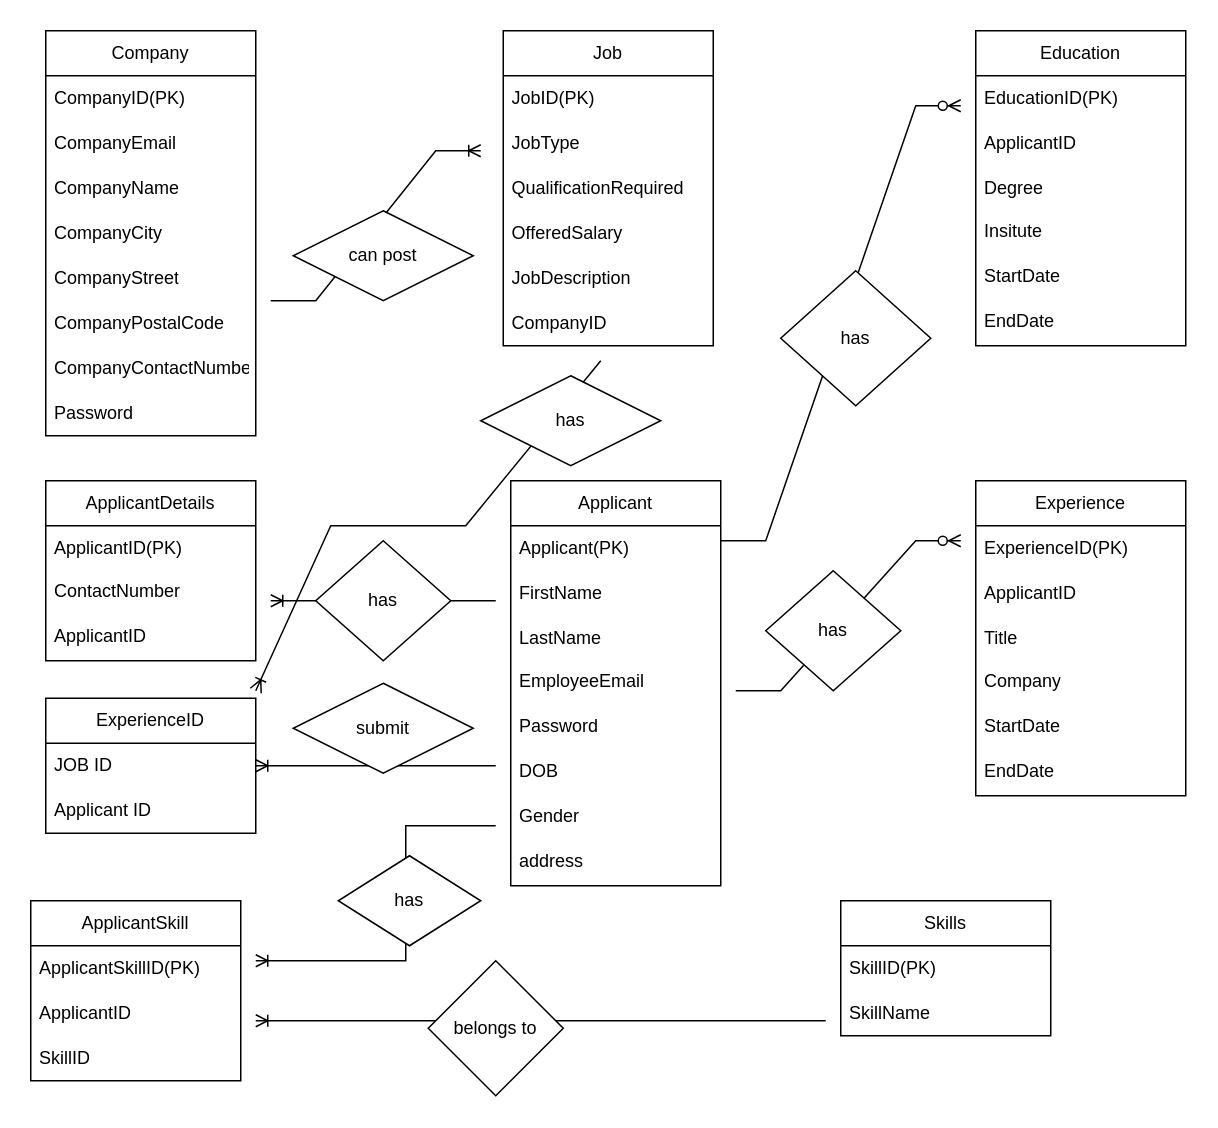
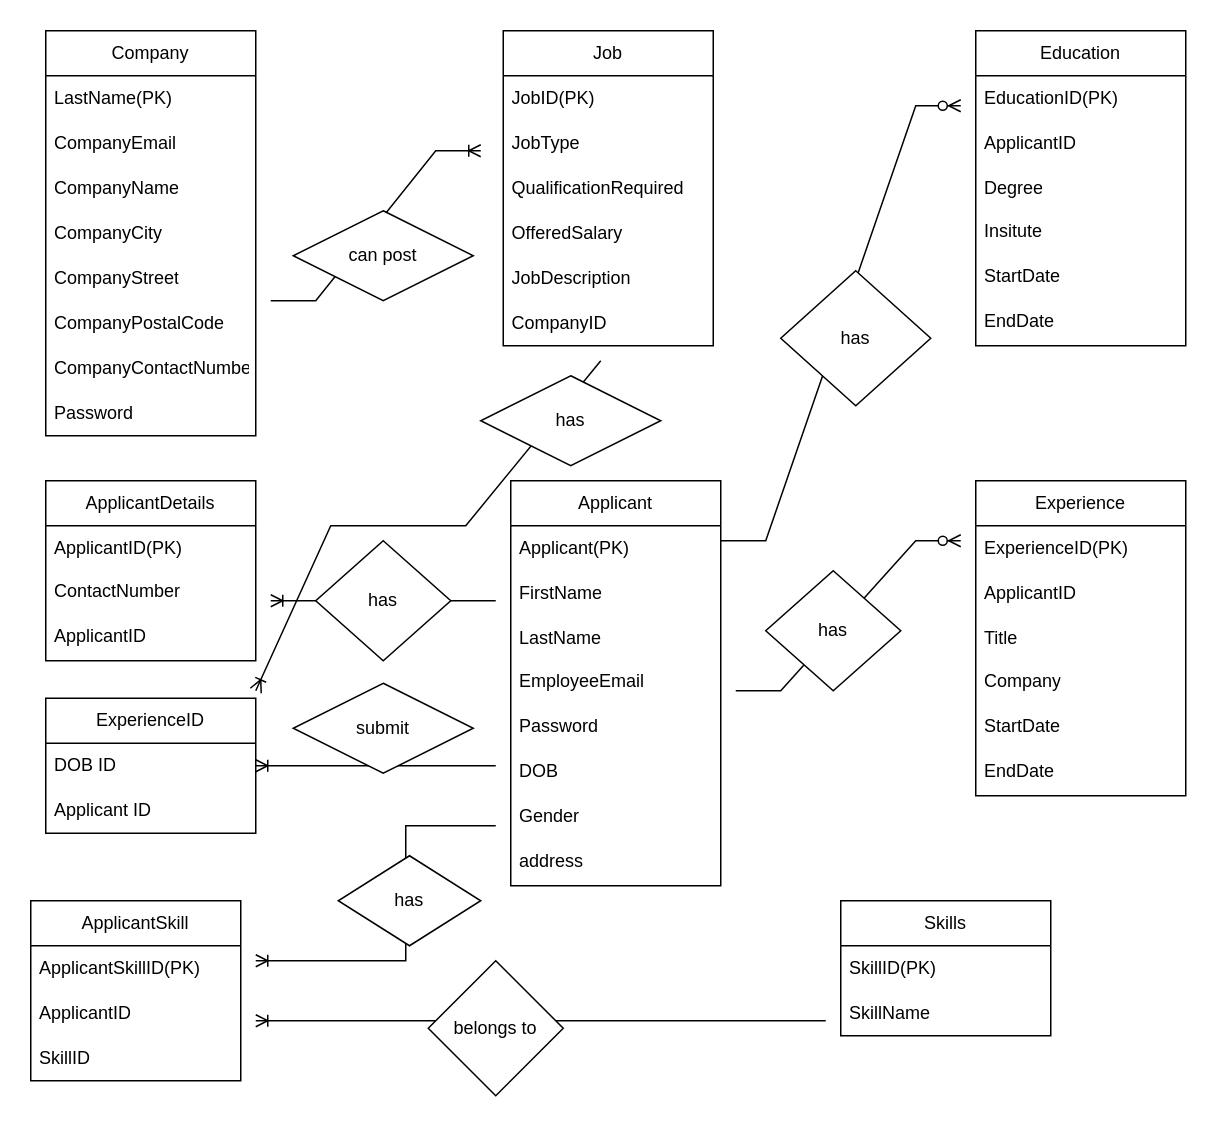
  <mxCell id="0" />
  <mxCell id="1" parent="0" />
  <mxCell id="2" value="Company" style="swimlane;fontStyle=0;childLayout=stackLayout;horizontal=1;startSize=30;horizontalStack=0;resizeParent=1;resizeParentMax=0;resizeLast=0;collapsible=1;marginBottom=0;whiteSpace=wrap;html=1;" parent="1" vertex="1"><mxGeometry x="30" y="20" width="140" height="270" as="geometry" /></mxCell>
- <mxCell id="3" value="CompanyID(PK)" style="text;strokeColor=none;fillColor=none;align=left;verticalAlign=middle;spacingLeft=4;spacingRight=4;overflow=hidden;points=[[0,0.5],[1,0.5]];portConstraint=eastwest;rotatable=0;whiteSpace=wrap;html=1;" parent="2" vertex="1"><mxGeometry y="30" width="140" height="30" as="geometry" /></mxCell>
+ <mxCell id="3" value="LastName(PK)" style="text;strokeColor=none;fillColor=none;align=left;verticalAlign=middle;spacingLeft=4;spacingRight=4;overflow=hidden;points=[[0,0.5],[1,0.5]];portConstraint=eastwest;rotatable=0;whiteSpace=wrap;html=1;" parent="2" vertex="1"><mxGeometry y="30" width="140" height="30" as="geometry" /></mxCell>
  <mxCell id="4" value="CompanyEmail" style="text;strokeColor=none;fillColor=none;align=left;verticalAlign=middle;spacingLeft=4;spacingRight=4;overflow=hidden;points=[[0,0.5],[1,0.5]];portConstraint=eastwest;rotatable=0;whiteSpace=wrap;html=1;" parent="2" vertex="1"><mxGeometry y="60" width="140" height="30" as="geometry" /></mxCell>
  <mxCell id="5" value="CompanyName" style="text;strokeColor=none;fillColor=none;align=left;verticalAlign=middle;spacingLeft=4;spacingRight=4;overflow=hidden;points=[[0,0.5],[1,0.5]];portConstraint=eastwest;rotatable=0;whiteSpace=wrap;html=1;" parent="2" vertex="1"><mxGeometry y="90" width="140" height="30" as="geometry" /></mxCell>
  <mxCell id="6" value="CompanyCity" style="text;strokeColor=none;fillColor=none;align=left;verticalAlign=middle;spacingLeft=4;spacingRight=4;overflow=hidden;points=[[0,0.5],[1,0.5]];portConstraint=eastwest;rotatable=0;whiteSpace=wrap;html=1;" parent="2" vertex="1"><mxGeometry y="120" width="140" height="30" as="geometry" /></mxCell>
  <mxCell id="7" value="CompanyStreet" style="text;strokeColor=none;fillColor=none;align=left;verticalAlign=middle;spacingLeft=4;spacingRight=4;overflow=hidden;points=[[0,0.5],[1,0.5]];portConstraint=eastwest;rotatable=0;whiteSpace=wrap;html=1;" parent="2" vertex="1"><mxGeometry y="150" width="140" height="30" as="geometry" /></mxCell>
  <mxCell id="8" value="CompanyPostalCode" style="text;strokeColor=none;fillColor=none;align=left;verticalAlign=middle;spacingLeft=4;spacingRight=4;overflow=hidden;points=[[0,0.5],[1,0.5]];portConstraint=eastwest;rotatable=0;whiteSpace=wrap;html=1;" parent="2" vertex="1"><mxGeometry y="180" width="140" height="30" as="geometry" /></mxCell>
  <mxCell id="9" value="CompanyContactNumber" style="text;strokeColor=none;fillColor=none;align=left;verticalAlign=middle;spacingLeft=4;spacingRight=4;overflow=hidden;points=[[0,0.5],[1,0.5]];portConstraint=eastwest;rotatable=0;whiteSpace=wrap;html=1;" parent="2" vertex="1"><mxGeometry y="210" width="140" height="30" as="geometry" /></mxCell>
  <mxCell id="10" value="Password" style="text;strokeColor=none;fillColor=none;align=left;verticalAlign=middle;spacingLeft=4;spacingRight=4;overflow=hidden;points=[[0,0.5],[1,0.5]];portConstraint=eastwest;rotatable=0;whiteSpace=wrap;html=1;" parent="2" vertex="1"><mxGeometry y="240" width="140" height="30" as="geometry" /></mxCell>
  <mxCell id="11" value="Job" style="swimlane;fontStyle=0;childLayout=stackLayout;horizontal=1;startSize=30;horizontalStack=0;resizeParent=1;resizeParentMax=0;resizeLast=0;collapsible=1;marginBottom=0;whiteSpace=wrap;html=1;" parent="1" vertex="1"><mxGeometry x="335" y="20" width="140" height="210" as="geometry" /></mxCell>
  <mxCell id="12" value="JobID(PK)" style="text;strokeColor=none;fillColor=none;align=left;verticalAlign=middle;spacingLeft=4;spacingRight=4;overflow=hidden;points=[[0,0.5],[1,0.5]];portConstraint=eastwest;rotatable=0;whiteSpace=wrap;html=1;" parent="11" vertex="1"><mxGeometry y="30" width="140" height="30" as="geometry" /></mxCell>
  <mxCell id="13" value="JobType" style="text;strokeColor=none;fillColor=none;align=left;verticalAlign=middle;spacingLeft=4;spacingRight=4;overflow=hidden;points=[[0,0.5],[1,0.5]];portConstraint=eastwest;rotatable=0;whiteSpace=wrap;html=1;" parent="11" vertex="1"><mxGeometry y="60" width="140" height="30" as="geometry" /></mxCell>
  <mxCell id="14" value="QualificationRequired" style="text;strokeColor=none;fillColor=none;align=left;verticalAlign=middle;spacingLeft=4;spacingRight=4;overflow=hidden;points=[[0,0.5],[1,0.5]];portConstraint=eastwest;rotatable=0;whiteSpace=wrap;html=1;" parent="11" vertex="1"><mxGeometry y="90" width="140" height="30" as="geometry" /></mxCell>
  <mxCell id="15" value="OfferedSalary" style="text;strokeColor=none;fillColor=none;align=left;verticalAlign=middle;spacingLeft=4;spacingRight=4;overflow=hidden;points=[[0,0.5],[1,0.5]];portConstraint=eastwest;rotatable=0;whiteSpace=wrap;html=1;" parent="11" vertex="1"><mxGeometry y="120" width="140" height="30" as="geometry" /></mxCell>
  <mxCell id="16" value="JobDescription" style="text;strokeColor=none;fillColor=none;align=left;verticalAlign=middle;spacingLeft=4;spacingRight=4;overflow=hidden;points=[[0,0.5],[1,0.5]];portConstraint=eastwest;rotatable=0;whiteSpace=wrap;html=1;" parent="11" vertex="1"><mxGeometry y="150" width="140" height="30" as="geometry" /></mxCell>
  <mxCell id="17" value="CompanyID" style="text;strokeColor=none;fillColor=none;align=left;verticalAlign=middle;spacingLeft=4;spacingRight=4;overflow=hidden;points=[[0,0.5],[1,0.5]];portConstraint=eastwest;rotatable=0;whiteSpace=wrap;html=1;" parent="11" vertex="1"><mxGeometry y="180" width="140" height="30" as="geometry" /></mxCell>
  <mxCell id="18" value="Applicant" style="swimlane;fontStyle=0;childLayout=stackLayout;horizontal=1;startSize=30;horizontalStack=0;resizeParent=1;resizeParentMax=0;resizeLast=0;collapsible=1;marginBottom=0;whiteSpace=wrap;html=1;" parent="1" vertex="1"><mxGeometry x="340" y="320" width="140" height="270" as="geometry"><mxRectangle x="660" y="20" width="90" height="30" as="alternateBounds" /></mxGeometry></mxCell>
  <mxCell id="19" value="Applicant(PK)" style="text;strokeColor=none;fillColor=none;align=left;verticalAlign=middle;spacingLeft=4;spacingRight=4;overflow=hidden;points=[[0,0.5],[1,0.5]];portConstraint=eastwest;rotatable=0;whiteSpace=wrap;html=1;" parent="18" vertex="1"><mxGeometry y="30" width="140" height="30" as="geometry" /></mxCell>
  <mxCell id="20" value="FirstName" style="text;strokeColor=none;fillColor=none;align=left;verticalAlign=middle;spacingLeft=4;spacingRight=4;overflow=hidden;points=[[0,0.5],[1,0.5]];portConstraint=eastwest;rotatable=0;whiteSpace=wrap;html=1;" parent="18" vertex="1"><mxGeometry y="60" width="140" height="30" as="geometry" /></mxCell>
  <mxCell id="21" value="LastName" style="text;strokeColor=none;fillColor=none;align=left;verticalAlign=middle;spacingLeft=4;spacingRight=4;overflow=hidden;points=[[0,0.5],[1,0.5]];portConstraint=eastwest;rotatable=0;whiteSpace=wrap;html=1;" parent="18" vertex="1"><mxGeometry y="90" width="140" height="30" as="geometry" /></mxCell>
  <mxCell id="22" value="EmployeeEmail" style="text;strokeColor=none;fillColor=none;spacingLeft=4;spacingRight=4;overflow=hidden;rotatable=0;points=[[0,0.5],[1,0.5]];portConstraint=eastwest;fontSize=12;whiteSpace=wrap;html=1;" parent="18" vertex="1"><mxGeometry y="120" width="140" height="30" as="geometry" /></mxCell>
  <mxCell id="23" value="Password" style="text;strokeColor=none;fillColor=none;spacingLeft=4;spacingRight=4;overflow=hidden;rotatable=0;points=[[0,0.5],[1,0.5]];portConstraint=eastwest;fontSize=12;whiteSpace=wrap;html=1;" parent="18" vertex="1"><mxGeometry y="150" width="140" height="30" as="geometry" /></mxCell>
  <mxCell id="24" value="DOB" style="text;strokeColor=none;fillColor=none;spacingLeft=4;spacingRight=4;overflow=hidden;rotatable=0;points=[[0,0.5],[1,0.5]];portConstraint=eastwest;fontSize=12;whiteSpace=wrap;html=1;" parent="18" vertex="1"><mxGeometry y="180" width="140" height="30" as="geometry" /></mxCell>
  <mxCell id="25" value="Gender" style="text;strokeColor=none;fillColor=none;spacingLeft=4;spacingRight=4;overflow=hidden;rotatable=0;points=[[0,0.5],[1,0.5]];portConstraint=eastwest;fontSize=12;whiteSpace=wrap;html=1;" parent="18" vertex="1"><mxGeometry y="210" width="140" height="30" as="geometry" /></mxCell>
  <mxCell id="26" value="address" style="text;strokeColor=none;fillColor=none;spacingLeft=4;spacingRight=4;overflow=hidden;rotatable=0;points=[[0,0.5],[1,0.5]];portConstraint=eastwest;fontSize=12;whiteSpace=wrap;html=1;" parent="18" vertex="1"><mxGeometry y="240" width="140" height="30" as="geometry" /></mxCell>
  <mxCell id="27" value="Experience" style="swimlane;fontStyle=0;childLayout=stackLayout;horizontal=1;startSize=30;horizontalStack=0;resizeParent=1;resizeParentMax=0;resizeLast=0;collapsible=1;marginBottom=0;whiteSpace=wrap;html=1;" parent="1" vertex="1"><mxGeometry x="650" y="320" width="140" height="210" as="geometry" /></mxCell>
  <mxCell id="28" value="ExperienceID(PK)" style="text;strokeColor=none;fillColor=none;align=left;verticalAlign=middle;spacingLeft=4;spacingRight=4;overflow=hidden;points=[[0,0.5],[1,0.5]];portConstraint=eastwest;rotatable=0;whiteSpace=wrap;html=1;" parent="27" vertex="1"><mxGeometry y="30" width="140" height="30" as="geometry" /></mxCell>
  <mxCell id="29" value="ApplicantID" style="text;strokeColor=none;fillColor=none;align=left;verticalAlign=middle;spacingLeft=4;spacingRight=4;overflow=hidden;points=[[0,0.5],[1,0.5]];portConstraint=eastwest;rotatable=0;whiteSpace=wrap;html=1;" parent="27" vertex="1"><mxGeometry y="60" width="140" height="30" as="geometry" /></mxCell>
  <mxCell id="30" value="Title" style="text;strokeColor=none;fillColor=none;align=left;verticalAlign=middle;spacingLeft=4;spacingRight=4;overflow=hidden;points=[[0,0.5],[1,0.5]];portConstraint=eastwest;rotatable=0;whiteSpace=wrap;html=1;" parent="27" vertex="1"><mxGeometry y="90" width="140" height="30" as="geometry" /></mxCell>
  <mxCell id="31" value="Company" style="text;strokeColor=none;fillColor=none;spacingLeft=4;spacingRight=4;overflow=hidden;rotatable=0;points=[[0,0.5],[1,0.5]];portConstraint=eastwest;fontSize=12;whiteSpace=wrap;html=1;" parent="27" vertex="1"><mxGeometry y="120" width="140" height="30" as="geometry" /></mxCell>
  <mxCell id="32" value="StartDate" style="text;strokeColor=none;fillColor=none;spacingLeft=4;spacingRight=4;overflow=hidden;rotatable=0;points=[[0,0.5],[1,0.5]];portConstraint=eastwest;fontSize=12;whiteSpace=wrap;html=1;" parent="27" vertex="1"><mxGeometry y="150" width="140" height="30" as="geometry" /></mxCell>
  <mxCell id="33" value="EndDate" style="text;strokeColor=none;fillColor=none;spacingLeft=4;spacingRight=4;overflow=hidden;rotatable=0;points=[[0,0.5],[1,0.5]];portConstraint=eastwest;fontSize=12;whiteSpace=wrap;html=1;" parent="27" vertex="1"><mxGeometry y="180" width="140" height="30" as="geometry" /></mxCell>
  <mxCell id="34" value="ApplicantSkill" style="swimlane;fontStyle=0;childLayout=stackLayout;horizontal=1;startSize=30;horizontalStack=0;resizeParent=1;resizeParentMax=0;resizeLast=0;collapsible=1;marginBottom=0;whiteSpace=wrap;html=1;" parent="1" vertex="1"><mxGeometry x="20" y="600" width="140" height="120" as="geometry" /></mxCell>
  <mxCell id="35" value="ApplicantSkillID(PK)" style="text;strokeColor=none;fillColor=none;align=left;verticalAlign=middle;spacingLeft=4;spacingRight=4;overflow=hidden;points=[[0,0.5],[1,0.5]];portConstraint=eastwest;rotatable=0;whiteSpace=wrap;html=1;" parent="34" vertex="1"><mxGeometry y="30" width="140" height="30" as="geometry" /></mxCell>
  <mxCell id="36" value="ApplicantID" style="text;strokeColor=none;fillColor=none;align=left;verticalAlign=middle;spacingLeft=4;spacingRight=4;overflow=hidden;points=[[0,0.5],[1,0.5]];portConstraint=eastwest;rotatable=0;whiteSpace=wrap;html=1;" parent="34" vertex="1"><mxGeometry y="60" width="140" height="30" as="geometry" /></mxCell>
  <mxCell id="37" value="SkillID" style="text;strokeColor=none;fillColor=none;align=left;verticalAlign=middle;spacingLeft=4;spacingRight=4;overflow=hidden;points=[[0,0.5],[1,0.5]];portConstraint=eastwest;rotatable=0;whiteSpace=wrap;html=1;" parent="34" vertex="1"><mxGeometry y="90" width="140" height="30" as="geometry" /></mxCell>
  <mxCell id="38" value="ApplicantDetails" style="swimlane;fontStyle=0;childLayout=stackLayout;horizontal=1;startSize=30;horizontalStack=0;resizeParent=1;resizeParentMax=0;resizeLast=0;collapsible=1;marginBottom=0;whiteSpace=wrap;html=1;" parent="1" vertex="1"><mxGeometry x="30" y="320" width="140" height="120" as="geometry" /></mxCell>
  <mxCell id="39" value="ApplicantID(PK)" style="text;strokeColor=none;fillColor=none;align=left;verticalAlign=middle;spacingLeft=4;spacingRight=4;overflow=hidden;points=[[0,0.5],[1,0.5]];portConstraint=eastwest;rotatable=0;whiteSpace=wrap;html=1;" parent="38" vertex="1"><mxGeometry y="30" width="140" height="30" as="geometry" /></mxCell>
  <mxCell id="40" value="ContactNumber" style="text;strokeColor=none;fillColor=none;spacingLeft=4;spacingRight=4;overflow=hidden;rotatable=0;points=[[0,0.5],[1,0.5]];portConstraint=eastwest;fontSize=12;whiteSpace=wrap;html=1;" parent="38" vertex="1"><mxGeometry y="60" width="140" height="30" as="geometry" /></mxCell>
  <mxCell id="41" value="ApplicantID" style="text;strokeColor=none;fillColor=none;spacingLeft=4;spacingRight=4;overflow=hidden;rotatable=0;points=[[0,0.5],[1,0.5]];portConstraint=eastwest;fontSize=12;whiteSpace=wrap;html=1;" parent="38" vertex="1"><mxGeometry y="90" width="140" height="30" as="geometry" /></mxCell>
  <mxCell id="42" value="Education" style="swimlane;fontStyle=0;childLayout=stackLayout;horizontal=1;startSize=30;horizontalStack=0;resizeParent=1;resizeParentMax=0;resizeLast=0;collapsible=1;marginBottom=0;whiteSpace=wrap;html=1;" parent="1" vertex="1"><mxGeometry x="650" y="20" width="140" height="210" as="geometry" /></mxCell>
  <mxCell id="43" value="EducationID(PK)" style="text;strokeColor=none;fillColor=none;align=left;verticalAlign=middle;spacingLeft=4;spacingRight=4;overflow=hidden;points=[[0,0.5],[1,0.5]];portConstraint=eastwest;rotatable=0;whiteSpace=wrap;html=1;" parent="42" vertex="1"><mxGeometry y="30" width="140" height="30" as="geometry" /></mxCell>
  <mxCell id="44" value="ApplicantID" style="text;strokeColor=none;fillColor=none;align=left;verticalAlign=middle;spacingLeft=4;spacingRight=4;overflow=hidden;points=[[0,0.5],[1,0.5]];portConstraint=eastwest;rotatable=0;whiteSpace=wrap;html=1;" parent="42" vertex="1"><mxGeometry y="60" width="140" height="30" as="geometry" /></mxCell>
  <mxCell id="45" value="Degree" style="text;strokeColor=none;fillColor=none;align=left;verticalAlign=middle;spacingLeft=4;spacingRight=4;overflow=hidden;points=[[0,0.5],[1,0.5]];portConstraint=eastwest;rotatable=0;whiteSpace=wrap;html=1;" parent="42" vertex="1"><mxGeometry y="90" width="140" height="30" as="geometry" /></mxCell>
  <mxCell id="46" value="Insitute" style="text;strokeColor=none;fillColor=none;spacingLeft=4;spacingRight=4;overflow=hidden;rotatable=0;points=[[0,0.5],[1,0.5]];portConstraint=eastwest;fontSize=12;whiteSpace=wrap;html=1;" parent="42" vertex="1"><mxGeometry y="120" width="140" height="30" as="geometry" /></mxCell>
  <mxCell id="47" value="StartDate" style="text;strokeColor=none;fillColor=none;spacingLeft=4;spacingRight=4;overflow=hidden;rotatable=0;points=[[0,0.5],[1,0.5]];portConstraint=eastwest;fontSize=12;whiteSpace=wrap;html=1;" parent="42" vertex="1"><mxGeometry y="150" width="140" height="30" as="geometry" /></mxCell>
  <mxCell id="48" value="EndDate" style="text;strokeColor=none;fillColor=none;spacingLeft=4;spacingRight=4;overflow=hidden;rotatable=0;points=[[0,0.5],[1,0.5]];portConstraint=eastwest;fontSize=12;whiteSpace=wrap;html=1;" parent="42" vertex="1"><mxGeometry y="180" width="140" height="30" as="geometry" /></mxCell>
  <mxCell id="49" value="Skills" style="swimlane;fontStyle=0;childLayout=stackLayout;horizontal=1;startSize=30;horizontalStack=0;resizeParent=1;resizeParentMax=0;resizeLast=0;collapsible=1;marginBottom=0;whiteSpace=wrap;html=1;" parent="1" vertex="1"><mxGeometry x="560" y="600" width="140" height="90" as="geometry" /></mxCell>
  <mxCell id="50" value="SkillID(PK)" style="text;strokeColor=none;fillColor=none;align=left;verticalAlign=middle;spacingLeft=4;spacingRight=4;overflow=hidden;points=[[0,0.5],[1,0.5]];portConstraint=eastwest;rotatable=0;whiteSpace=wrap;html=1;" parent="49" vertex="1"><mxGeometry y="30" width="140" height="30" as="geometry" /></mxCell>
  <mxCell id="51" value="SkillName" style="text;strokeColor=none;fillColor=none;align=left;verticalAlign=middle;spacingLeft=4;spacingRight=4;overflow=hidden;points=[[0,0.5],[1,0.5]];portConstraint=eastwest;rotatable=0;whiteSpace=wrap;html=1;" parent="49" vertex="1"><mxGeometry y="60" width="140" height="30" as="geometry" /></mxCell>
  <mxCell id="52" value="" style="edgeStyle=entityRelationEdgeStyle;fontSize=12;html=1;endArrow=ERoneToMany;rounded=0;" parent="1" edge="1"><mxGeometry width="100" height="100" relative="1" as="geometry"><mxPoint x="180" y="200" as="sourcePoint" /><mxPoint x="320" y="100" as="targetPoint" /></mxGeometry></mxCell>
  <mxCell id="53" value="" style="edgeStyle=entityRelationEdgeStyle;fontSize=12;html=1;endArrow=ERzeroToMany;endFill=1;rounded=0;" parent="1" edge="1"><mxGeometry width="100" height="100" relative="1" as="geometry"><mxPoint x="490" y="460" as="sourcePoint" /><mxPoint x="640" y="360" as="targetPoint" /></mxGeometry></mxCell>
  <mxCell id="54" value="" style="edgeStyle=entityRelationEdgeStyle;fontSize=12;html=1;endArrow=ERzeroToMany;endFill=1;rounded=0;" parent="1" edge="1"><mxGeometry width="100" height="100" relative="1" as="geometry"><mxPoint x="480" y="360" as="sourcePoint" /><mxPoint x="640" y="70" as="targetPoint" /></mxGeometry></mxCell>
  <mxCell id="55" value="" style="fontSize=12;html=1;endArrow=ERoneToMany;rounded=0;" parent="1" edge="1"><mxGeometry width="100" height="100" relative="1" as="geometry"><mxPoint x="330" y="400" as="sourcePoint" /><mxPoint x="180" y="400" as="targetPoint" /></mxGeometry></mxCell>
  <mxCell id="56" value="" style="fontSize=12;html=1;endArrow=ERoneToMany;rounded=0;" parent="1" edge="1"><mxGeometry width="100" height="100" relative="1" as="geometry"><mxPoint x="330" y="550" as="sourcePoint" /><mxPoint x="170" y="640" as="targetPoint" /><Array as="points"><mxPoint x="270" y="550" /><mxPoint x="270" y="640" /></Array></mxGeometry></mxCell>
  <mxCell id="57" value="" style="fontSize=12;html=1;endArrow=ERoneToMany;rounded=0;" parent="1" edge="1"><mxGeometry width="100" height="100" relative="1" as="geometry"><mxPoint x="550" y="680" as="sourcePoint" /><mxPoint x="170" y="680" as="targetPoint" /></mxGeometry></mxCell>
  <mxCell id="58" value="has" style="shape=rhombus;perimeter=rhombusPerimeter;whiteSpace=wrap;html=1;align=center;" parent="1" vertex="1"><mxGeometry x="510" y="380" width="90" height="80" as="geometry" /></mxCell>
  <mxCell id="59" value="has" style="shape=rhombus;perimeter=rhombusPerimeter;whiteSpace=wrap;html=1;align=center;" parent="1" vertex="1"><mxGeometry x="520" y="180" width="100" height="90" as="geometry" /></mxCell>
  <mxCell id="60" value="has" style="shape=rhombus;perimeter=rhombusPerimeter;whiteSpace=wrap;html=1;align=center;" parent="1" vertex="1"><mxGeometry x="210" y="360" width="90" height="80" as="geometry" /></mxCell>
  <mxCell id="61" value="has" style="shape=rhombus;perimeter=rhombusPerimeter;whiteSpace=wrap;html=1;align=center;" parent="1" vertex="1"><mxGeometry x="225" y="570" width="95" height="60" as="geometry" /></mxCell>
  <mxCell id="62" value="belongs to" style="shape=rhombus;perimeter=rhombusPerimeter;whiteSpace=wrap;html=1;align=center;" parent="1" vertex="1"><mxGeometry x="285" y="640" width="90" height="90" as="geometry" /></mxCell>
  <mxCell id="63" value="can post" style="shape=rhombus;perimeter=rhombusPerimeter;whiteSpace=wrap;html=1;align=center;" parent="1" vertex="1"><mxGeometry x="195" y="140" width="120" height="60" as="geometry" /></mxCell>
  <mxCell id="64" value="ExperienceID" style="swimlane;fontStyle=0;childLayout=stackLayout;horizontal=1;startSize=30;horizontalStack=0;resizeParent=1;resizeParentMax=0;resizeLast=0;collapsible=1;marginBottom=0;whiteSpace=wrap;html=1;" parent="1" vertex="1"><mxGeometry x="30" y="465" width="140" height="90" as="geometry" /></mxCell>
- <mxCell id="65" value="JOB ID" style="text;strokeColor=none;fillColor=none;align=left;verticalAlign=middle;spacingLeft=4;spacingRight=4;overflow=hidden;points=[[0,0.5],[1,0.5]];portConstraint=eastwest;rotatable=0;whiteSpace=wrap;html=1;" parent="64" vertex="1"><mxGeometry y="30" width="140" height="30" as="geometry" /></mxCell>
+ <mxCell id="65" value="DOB ID" style="text;strokeColor=none;fillColor=none;align=left;verticalAlign=middle;spacingLeft=4;spacingRight=4;overflow=hidden;points=[[0,0.5],[1,0.5]];portConstraint=eastwest;rotatable=0;whiteSpace=wrap;html=1;" parent="64" vertex="1"><mxGeometry y="30" width="140" height="30" as="geometry" /></mxCell>
  <mxCell id="66" value="Applicant ID" style="text;strokeColor=none;fillColor=none;align=left;verticalAlign=middle;spacingLeft=4;spacingRight=4;overflow=hidden;points=[[0,0.5],[1,0.5]];portConstraint=eastwest;rotatable=0;whiteSpace=wrap;html=1;" parent="64" vertex="1"><mxGeometry y="60" width="140" height="30" as="geometry" /></mxCell>
  <mxCell id="67" value="" style="fontSize=12;html=1;endArrow=ERoneToMany;rounded=0;entryX=1;entryY=0.5;entryDx=0;entryDy=0;" parent="1" target="65" edge="1"><mxGeometry width="100" height="100" relative="1" as="geometry"><mxPoint x="330" y="510" as="sourcePoint" /><mxPoint x="280" y="430" as="targetPoint" /></mxGeometry></mxCell>
  <mxCell id="68" value="submit" style="shape=rhombus;perimeter=rhombusPerimeter;whiteSpace=wrap;html=1;align=center;" parent="1" vertex="1"><mxGeometry x="195" y="455" width="120" height="60" as="geometry" /></mxCell>
  <mxCell id="69" value="" style="fontSize=12;html=1;endArrow=ERoneToMany;rounded=0;" parent="1" edge="1"><mxGeometry width="100" height="100" relative="1" as="geometry"><mxPoint x="400" y="240" as="sourcePoint" /><mxPoint x="170" y="460" as="targetPoint" /><Array as="points"><mxPoint x="310" y="350" /><mxPoint x="220" y="350" /></Array></mxGeometry></mxCell>
  <mxCell id="70" value="has" style="shape=rhombus;perimeter=rhombusPerimeter;whiteSpace=wrap;html=1;align=center;" parent="1" vertex="1"><mxGeometry x="320" y="250" width="120" height="60" as="geometry" /></mxCell>
